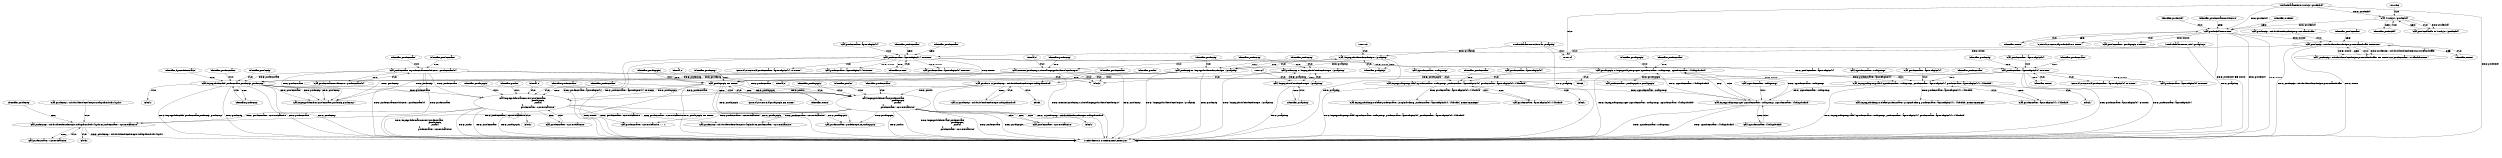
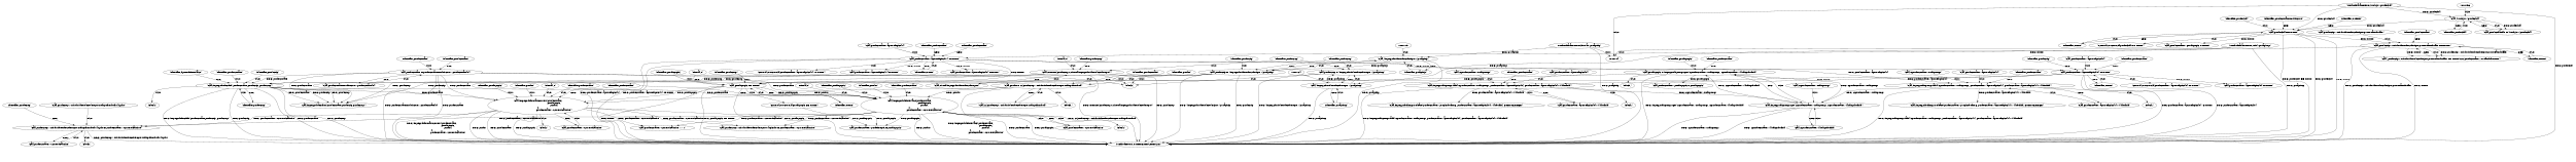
  digraph {
    n1 [label="(Call,ps_dec_op->s_ivd_video_decode_op_t.s_disp_frm_buf.u4_y_ht = ps_dec_state->u2_vertical_size)"]
    n2 [label="(Call,ps_dec_state->u2_vertical_size)"]
    n3 [label="(Block,)"]
    n4 [label="(MethodReturn,IV_API_CALL_STATUS_T)"]
    n5 [label="(Call,impeg2d_format_convert(ps_dec_state,\n                                               ps_disp_pic,\n                                               ps_dst,\n 0,\n                                               ps_dec_state->u2_vertical_size))"]
    n6 [label="(Call,ps_dec_state->u2_vertical_size >> 1)"]
    n7 [label="(Call,ps_dec_op->s_ivd_video_decode_op_t.u4_pic_ht = ps_dec_state->u2_vertical_size)"]
    n8 [label="(Block,)"]
    n9 [label="(Call,ps_dec_state->ps_deint_pic = ps_disp_pic)"]
    n10 [label="(Call,ps_dec_state->u2_vertical_size)"]
    n11 [label="(Call,impeg2d_dec_hdr(ps_dec_state,ps_dec_ip ,ps_dec_op))"]
    n12 [label="(Call,impeg2d_deinterlace(ps_dec_state,\n                                            ps_disp_pic,\n                                            ps_dst,\n 0,\n                                            ps_dec_state->u2_vertical_size))"]
    n13 [label="(Block,)"]
    n14 [label="(Call,impeg2d_dec_frm(ps_dec_state,ps_dec_ip,ps_dec_op))"]
    n15 [label="(Identifier,ps_dec_op)"]
    n16 [label="(Block,)"]
    n17 [label="(Call,ps_dec_state->u2_vertical_size)"]
    n18 [label="(Call,ps_dec_state = ps_dec_state_multi_core->ps_dec_state[0])"]
    n19 [label="(Call,ps_dec_state_multi_core->ps_dec_state[0])"]
    n20 [label="(Block,)"]
    n21 [label="(Call,ps_dec_ip = (impeg2d_video_decode_ip_t *)pv_api_ip)"]
    n22 [label="(Call,(impeg2d_video_decode_ip_t *)pv_api_ip)"]
    n23 [label="(Identifier,pv_api_ip)"]
    n24 [label="(MethodParameterIn,format *pv_api_ip)"]
    1000104
    n26 [label="(Call,memset(ps_dec_op,0,sizeof(impeg2d_video_decode_op_t)))"]
+   n27 [label="(Call,sizeof(impeg2d_video_decode_op_t))"]
    n28 [label="(Call,ps_dec_op = (impeg2d_video_decode_op_t *)pv_api_op)"]
    n29 [label="(Call,(impeg2d_video_decode_op_t *)pv_api_op)"]
    n30 [label="(Identifier,pv_api_op)"]
    n31 [label="(MethodParameterIn,void *pv_api_op)"]
    n32 [label="(Call,ps_disp_pic == NULL)"]
    n33 [label="(Identifier,NULL)"]
    n34 [label="(ControlStructure,if(ps_disp_pic == NULL))"]
    n35 [label="(Call,ps_disp_pic = impeg2_disp_mgr_get(&ps_dec_state->s_disp_mgr, &ps_dec_state->i4_disp_buf_id))"]
    n36 [label="(Call,impeg2_disp_mgr_get(&ps_dec_state->s_disp_mgr, &ps_dec_state->i4_disp_buf_id))"]
    n37 [label="(Call,ps_dec_state->ps_disp_pic = ps_disp_pic)"]
    n38 [label="(Block,)"]
    n39 [label="(Call,&ps_dec_state->i4_disp_buf_id)"]
    n40 [label="(Call,impeg2_disp_mgr_add(&ps_dec_state->s_disp_mgr, ps_dec_state->aps_ref_pics[0], ps_dec_state->aps_ref_pics[0]->i4_buf_id))"]
    n41 [label="(Block,)"]
    n42 [label="(Call,ps_dec_state->aps_ref_pics[0]->i4_buf_id)"]
    n43 [label="(Call,impeg2_buf_mgr_release(ps_dec_state->pv_pic_buf_mg, ps_dec_state->aps_ref_pics[0]->i4_buf_id, BUF_MGR_REF))"]
    n44 [label="(Call,ps_dec_state->aps_ref_pics[0] != NULL)"]
    n45 [label="(Identifier,NULL)"]
    n46 [label="(ControlStructure,if(ps_dec_state->aps_ref_pics[0] != NULL))"]
    n47 [label="(Call,ps_dec_state->aps_ref_pics[0] = NULL)"]
    n48 [label="(Call,ps_dec_state->aps_ref_pics[1] != NULL)"]
    n49 [label="(Call,impeg2_disp_mgr_add(&ps_dec_state->s_disp_mgr, ps_dec_state->aps_ref_pics[1], ps_dec_state->aps_ref_pics[1]->i4_buf_id))"]
    n50 [label="(Call,ps_dec_state->aps_ref_pics[0] = NULL)"]
    n51 [label="(ControlStructure,if(ps_dec_state->aps_ref_pics[1] != NULL))"]
    n52 [label="(Call,ps_dec_state->aps_ref_pics[1] = NULL)"]
    n53 [label="(Identifier,NULL)"]
    n54 [label="(Block,)"]
    n55 [label="(Call,ps_dec_state->aps_ref_pics[1]->i4_buf_id)"]
    n56 [label="(Call,impeg2_buf_mgr_release(ps_dec_state->pv_pic_buf_mg, ps_dec_state->aps_ref_pics[1]->i4_buf_id, BUF_MGR_REF))"]
    n57 [label="(Call,ps_dec_ip->s_ivd_video_decode_ip_t.pv_stream_buffer == NULL)"]
    n58 [label="(Identifier,NULL)"]
    n59 [label="(Call,(ps_dec_ip->s_ivd_video_decode_ip_t.pv_stream_buffer == NULL)&&(ps_dec_state->u1_flushfrm==0))"]
    n60 [label="(Call,ps_dechdl == NULL)"]
    n61 [label="(Identifier,NULL)"]
    n62 [label="(ControlStructure,if(ps_dechdl == NULL))"]
    n63 [label="(Call,ps_dec_state->ps_disp_pic = NULL)"]
    n64 [label="(Call,(iv_obj_t *)ps_dechdl)"]
    n65 [label="(Identifier,ps_dechdl)"]
    n66 [label="(Call,ps_dec_handle = (iv_obj_t *)ps_dechdl)"]
    n67 [label="(MethodParameterIn,iv_obj_t *ps_dechdl)"]
    n68 [label="(Call,ps_dst = &(ps_dec_op->s_ivd_video_decode_op_t.s_disp_frm_buf))"]
    n69 [label="(Call,&(ps_dec_op->s_ivd_video_decode_op_t.s_disp_frm_buf))"]
    n70 [label="(Block,)"]
    n71 [label="(Identifier,ps_dec_state)"]
    n72 [label="(Identifier,ps_dechdl)"]
    n73 [label="(Call,&ps_dec_state->s_disp_mgr)"]
    n74 [label="(Identifier,ps_dec_state)"]
    n75 [label="(Identifier,bytes_deinterlace)"]
    n76 [label="(Identifier,ps_dec_state)"]
    n77 [label="(Identifier,ps_dec_ip)"]
    n78 [label="(Identifier,ps_dec_op)"]
    n79 [label="(Call,ps_dec_op->s_ivd_video_decode_op_t.s_disp_frm_buf.u4_y_ht)"]
    n80 [label="(Identifier,ps_dec_ip)"]
    n81 [label="(Identifier,ps_dec_state)"]
    n82 [label="(Call,&ps_dec_state->s_disp_mgr)"]
    n83 [label="(Identifier,ps_dec_op)"]
    n84 [label="(Identifier,ps_dec_op)"]
    n85 [label="(Identifier,ps_disp_pic)"]
    n86 [label="(Call,ps_dec_ip->s_ivd_video_decode_ip_t.pv_stream_buffer)"]
    n87 [label="(Identifier,ps_dst)"]
    n88 [label="(Literal,0)"]
    n89 [label="(Literal,0)"]
    n90 [label="(Identifier,ps_dec_state_multi_core)"]
    n91 [label="(Literal,0)"]
    n92 [label="(Call,&ps_dec_state->s_disp_mgr)"]
    n93 [label="(Call,ps_dec_state->aps_ref_pics[1])"]
    n94 [label="(Identifier,ps_dec_state)"]
    n95 [label="(Identifier,ps_dec_op)"]
    n96 [label="(Identifier,ps_disp_pic)"]
    n97 [label="(Identifier,ps_dst)"]
    n98 [label="(Identifier,IV_FAIL)"]
    n99 [label="(Call,ps_dec_state->aps_ref_pics[1])"]
    n100 [label="(Identifier,ps_dec_state)"]
    n101 [label="(Identifier,ps_dec_op)"]
    n102 [label="(Call,ps_dec_state->aps_ref_pics[0])"]
    n103 [label="(Identifier,ps_dec_state)"]
    n104 [label="(Identifier,ps_disp_pic)"]
    n105 [label="(Identifier,ps_dst)"]
    n106 [label="(Identifier,ps_dec_state)"]
    n107 [label="(Identifier,ps_dec_state)"]
    n108 [label="(Identifier,ps_disp_pic)"]
    n109 [label="(Identifier,ps_dec_state)"]
    n110 [label="(Literal,0)"]
    n111 [label="(Call,ps_dec_state->aps_ref_pics[0])"]
    n112 [label="(Identifier,ps_dec_state)"]
    n113 [label="(Identifier,ps_dec_state)"]
    n114 [label="(Identifier,ps_dec_state)"]
    n115 [label="(Identifier,ps_dec_ip)"]
    n116 [label="(Identifier,ps_dec_state)"]
    1000119
    1000124
    1000156
    n1 -> n2 [label="CFG: "]
    n1 -> n3 [label="AST: "]
    n1 -> n4 [label="DDG: ps_dec_op->s_ivd_video_decode_op_t.s_disp_frm_buf.u4_y_ht"]
    n2 -> n1 [label="AST: "]
    n5 -> n1 [label="DDG: ps_dec_state->u2_vertical_size"]
    n5 -> n4 [label="DDG: ps_dec_state"]
    n5 -> n4 [label="DDG: ps_disp_pic"]
    n5 -> n4 [label="DDG: impeg2d_format_convert(ps_dec_state,\n                                               ps_disp_pic,\n                                               ps_dst,\n 0,\n                                               ps_dec_state->u2_vertical_size)"]
    n5 -> n4 [label="DDG: ps_dst"]
    n5 -> n6 [label="DDG: ps_dec_state->u2_vertical_size"]
    n5 -> n7 [label="DDG: ps_dec_state->u2_vertical_size"]
    n5 -> n8 [label="AST: "]
    n5 -> n9 [label="DDG: ps_disp_pic"]
    n5 -> n10 [label="CFG: "]
    n10 -> n5 [label="AST: "]
    n11 -> n4 [label="DDG: ps_dec_op"]
    n11 -> n4 [label="DDG: impeg2d_dec_hdr(ps_dec_state,ps_dec_ip ,ps_dec_op)"]
    n11 -> n4 [label="DDG: ps_dec_ip"]
    n11 -> n4 [label="DDG: ps_dec_state"]
    n11 -> n5 [label="DDG: ps_dec_state"]
    n11 -> n12 [label="DDG: ps_dec_state"]
    n11 -> n13 [label="AST: "]
    n11 -> n14 [label="DDG: ps_dec_state"]
    n11 -> n14 [label="DDG: ps_dec_ip"]
    n11 -> n14 [label="DDG: ps_dec_op"]
    n11 -> n15 [label="CFG: "]
    n12 -> n1 [label="DDG: ps_dec_state->u2_vertical_size"]
    n12 -> n4 [label="DDG: impeg2d_deinterlace(ps_dec_state,\n                                            ps_disp_pic,\n                                            ps_dst,\n 0,\n                                            ps_dec_state->u2_vertical_size)"]
    n12 -> n4 [label="DDG: ps_dec_state"]
    n12 -> n4 [label="DDG: ps_disp_pic"]
    n12 -> n4 [label="DDG: ps_dst"]
    n12 -> n6 [label="DDG: ps_dec_state->u2_vertical_size"]
    n12 -> n7 [label="DDG: ps_dec_state->u2_vertical_size"]
    n12 -> n9 [label="DDG: ps_disp_pic"]
    n12 -> n16 [label="AST: "]
    n12 -> n17 [label="CFG: "]
    n15 -> n11 [label="AST: "]
    n17 -> n12 [label="AST: "]
    n18 -> n4 [label="DDG: ps_dec_state_multi_core->ps_dec_state[0]"]
    n18 -> n4 [label="DDG: ps_dec_state"]
    n18 -> n5 [label="DDG: ps_dec_state"]
    n18 -> n11 [label="DDG: ps_dec_state"]
    n18 -> n12 [label="DDG: ps_dec_state"]
    n18 -> n14 [label="DDG: ps_dec_state"]
    n18 -> n19 [label="CFG: "]
    n18 -> n20 [label="AST: "]
    n19 -> n18 [label="AST: "]
    n21 -> n4 [label="DDG: ps_dec_ip"]
    n21 -> n4 [label="DDG: (impeg2d_video_decode_ip_t *)pv_api_ip"]
    n21 -> n11 [label="DDG: ps_dec_ip"]
    n21 -> n14 [label="DDG: ps_dec_ip"]
    n21 -> n20 [label="AST: "]
    n21 -> n22 [label="CFG: "]
    n22 -> n4 [label="DDG: pv_api_ip"]
    n22 -> n21 [label="AST: "]
    n22 -> n21 [label="DDG: pv_api_ip"]
    n22 -> n23 [label="CFG: "]
    n23 -> n22 [label="AST: "]
    n24 -> n4 [label="DDG: pv_api_ip"]
    n24 -> n22 [label="DDG: pv_api_ip"]
    n24 -> 1000104 [label="AST: "]
    n26 -> n4 [label="DDG: memset(ps_dec_op,0,sizeof(impeg2d_video_decode_op_t))"]
    n26 -> n4 [label="DDG: ps_dec_op"]
    n26 -> n11 [label="DDG: ps_dec_op"]
    n26 -> n14 [label="DDG: ps_dec_op"]
    n26 -> n20 [label="AST: "]
+   n26 -> n27 [label="CFG: "]
+   n27 -> n26 [label="AST: "]
    n28 -> n4 [label="DDG: (impeg2d_video_decode_op_t *)pv_api_op"]
    n28 -> n20 [label="AST: "]
    n28 -> n29 [label="CFG: "]
    n29 -> n4 [label="DDG: pv_api_op"]
    n29 -> n28 [label="AST: "]
    n29 -> n28 [label="DDG: pv_api_op"]
    n29 -> n30 [label="CFG: "]
    n30 -> n29 [label="AST: "]
    n31 -> n4 [label="DDG: pv_api_op"]
    n31 -> 1000104 [label="AST: "]
+   n31 -> n29 [label="DDG: pv_api_op"]
    n32 -> n4 [label="DDG: ps_disp_pic"]
    n32 -> n4 [label="DDG: NULL"]
    n32 -> n4 [label="DDG: ps_disp_pic == NULL"]
    n32 -> n5 [label="DDG: ps_disp_pic"]
-   n32 -> n9 [label="DDG: ps_disp_pic"]
+   n34 -> n9 [label="DDG: ps_disp_pic"]
    n32 -> n12 [label="DDG: ps_disp_pic"]
    n32 -> n33 [label="CFG: "]
    n32 -> n34 [label="AST: "]
    n33 -> n32 [label="AST: "]
    n35 -> n4 [label="DDG: impeg2_disp_mgr_get(&ps_dec_state->s_disp_mgr, &ps_dec_state->i4_disp_buf_id)"]
    n35 -> n32 [label="DDG: ps_disp_pic"]
    n35 -> n36 [label="CFG: "]
    n35 -> n37 [label="DDG: ps_disp_pic"]
    n35 -> n38 [label="AST: "]
    n36 -> n4 [label="DDG: &ps_dec_state->i4_disp_buf_id"]
    n36 -> n4 [label="DDG: &ps_dec_state->s_disp_mgr"]
    n36 -> n35 [label="AST: "]
    n36 -> n35 [label="DDG: &ps_dec_state->s_disp_mgr"]
    n36 -> n35 [label="DDG: &ps_dec_state->i4_disp_buf_id"]
    n36 -> n39 [label="CFG: "]
    n39 -> n36 [label="AST: "]
    n40 -> n4 [label="DDG: impeg2_disp_mgr_add(&ps_dec_state->s_disp_mgr, ps_dec_state->aps_ref_pics[0], ps_dec_state->aps_ref_pics[0]->i4_buf_id)"]
    n40 -> n36 [label="DDG: &ps_dec_state->s_disp_mgr"]
    n40 -> n41 [label="AST: "]
    n40 -> n42 [label="CFG: "]
    n40 -> n43 [label="DDG: ps_dec_state->aps_ref_pics[0]->i4_buf_id"]
    n42 -> n40 [label="AST: "]
    n44 -> n4 [label="DDG: ps_dec_state->aps_ref_pics[0] != NULL"]
    n44 -> n4 [label="DDG: ps_dec_state->aps_ref_pics[0]"]
    n44 -> n32 [label="DDG: NULL"]
    n44 -> n40 [label="DDG: ps_dec_state->aps_ref_pics[0]"]
    n44 -> n45 [label="CFG: "]
    n44 -> n46 [label="AST: "]
    n44 -> n47 [label="DDG: NULL"]
    n45 -> n44 [label="AST: "]
    n48 -> n4 [label="DDG: ps_dec_state->aps_ref_pics[1]"]
    n48 -> n4 [label="DDG: ps_dec_state->aps_ref_pics[1] != NULL"]
    n48 -> n32 [label="DDG: NULL"]
    n48 -> n44 [label="DDG: NULL"]
    n48 -> n49 [label="DDG: ps_dec_state->aps_ref_pics[1]"]
    n48 -> n50 [label="DDG: NULL"]
    n48 -> n51 [label="AST: "]
    n48 -> n52 [label="DDG: NULL"]
    n48 -> n53 [label="CFG: "]
    n49 -> n4 [label="DDG: impeg2_disp_mgr_add(&ps_dec_state->s_disp_mgr, ps_dec_state->aps_ref_pics[1], ps_dec_state->aps_ref_pics[1]->i4_buf_id)"]
    n49 -> n36 [label="DDG: &ps_dec_state->s_disp_mgr"]
    n49 -> n54 [label="AST: "]
    n49 -> n55 [label="CFG: "]
    n49 -> n56 [label="DDG: ps_dec_state->aps_ref_pics[1]->i4_buf_id"]
    n53 -> n48 [label="AST: "]
    n55 -> n49 [label="AST: "]
    n57 -> n4 [label="DDG: ps_dec_ip->s_ivd_video_decode_ip_t.pv_stream_buffer"]
    n57 -> n4 [label="DDG: NULL"]
    n57 -> n48 [label="DDG: NULL"]
    n57 -> n58 [label="CFG: "]
    n57 -> n59 [label="AST: "]
    n57 -> n59 [label="DDG: ps_dec_ip->s_ivd_video_decode_ip_t.pv_stream_buffer"]
    n57 -> n59 [label="DDG: NULL"]
    n58 -> n57 [label="AST: "]
    n59 -> n57 [label="CFG: "]
    n60 -> n4 [label="DDG: ps_dechdl == NULL"]
    n60 -> n4 [label="DDG: ps_dechdl"]
    n60 -> n4 [label="DDG: NULL"]
    n60 -> n57 [label="DDG: NULL"]
    n60 -> n61 [label="CFG: "]
    n60 -> n62 [label="AST: "]
    n60 -> n63 [label="DDG: NULL"]
    n61 -> n60 [label="AST: "]
    n64 -> n60 [label="DDG: ps_dechdl"]
    n64 -> n65 [label="CFG: "]
    n64 -> n66 [label="AST: "]
    n64 -> n66 [label="DDG: ps_dechdl"]
    n65 -> n64 [label="AST: "]
    n66 -> n64 [label="CFG: "]
    n67 -> n4 [label="DDG: ps_dechdl"]
    n67 -> 1000104 [label="AST: "]
    n67 -> n60 [label="DDG: ps_dechdl"]
    n67 -> n64 [label="DDG: ps_dechdl"]
    n68 -> n4 [label="DDG: &(ps_dec_op->s_ivd_video_decode_op_t.s_disp_frm_buf)"]
    n68 -> n5 [label="DDG: ps_dst"]
    n68 -> n12 [label="DDG: ps_dst"]
    n68 -> n69 [label="CFG: "]
    n68 -> n70 [label="AST: "]
    n69 -> n68 [label="AST: "]
    n71 -> n18 [label="AST: "]
    n72 -> n60 [label="AST: "]
    n73 -> n36 [label="AST: "]
    n74 -> n48 [label="CFG: "]
    n75 -> n11 [label="CFG: "]
    n76 -> n49 [label="CFG: "]
    n77 -> n44 [label="CFG: "]
    n78 -> n1 [label="CFG: "]
    n79 -> n1 [label="AST: "]
    n80 -> n21 [label="AST: "]
    n81 -> n57 [label="CFG: "]
    n82 -> n49 [label="AST: "]
    n83 -> n21 [label="CFG: "]
    n83 -> n28 [label="AST: "]
    n84 -> n26 [label="AST: "]
    n84 -> n28 [label="CFG: "]
    n85 -> n5 [label="AST: "]
    n86 -> n57 [label="AST: "]
    n87 -> n5 [label="AST: "]
    n88 -> n12 [label="AST: "]
    n89 -> n32 [label="CFG: "]
    n90 -> n60 [label="CFG: "]
    n91 -> n26 [label="AST: "]
    n92 -> n40 [label="AST: "]
    n93 -> n49 [label="AST: "]
    n94 -> n5 [label="CFG: "]
    n94 -> n12 [label="CFG: "]
    n95 -> n26 [label="CFG: "]
    n96 -> n35 [label="AST: "]
    n97 -> n68 [label="AST: "]
    n98 -> n60 [label="CFG: "]
    n99 -> n48 [label="AST: "]
    n100 -> n11 [label="AST: "]
    n101 -> n32 [label="CFG: "]
    n102 -> n44 [label="AST: "]
    n103 -> n18 [label="CFG: "]
    n104 -> n12 [label="AST: "]
    n105 -> n12 [label="AST: "]
    n106 -> n44 [label="CFG: "]
    n107 -> n40 [label="CFG: "]
    n108 -> n32 [label="AST: "]
    n109 -> n48 [label="CFG: "]
    n110 -> n5 [label="AST: "]
    n111 -> n40 [label="AST: "]
    n112 -> n5 [label="AST: "]
    n113 -> n68 [label="CFG: "]
    n114 -> n35 [label="CFG: "]
    n115 -> n11 [label="AST: "]
    n116 -> n12 [label="AST: "]
    1000119 -> n22 [label="AST: "]
    1000124 -> n29 [label="AST: "]
    1000156 -> n64 [label="AST: "]
  }
